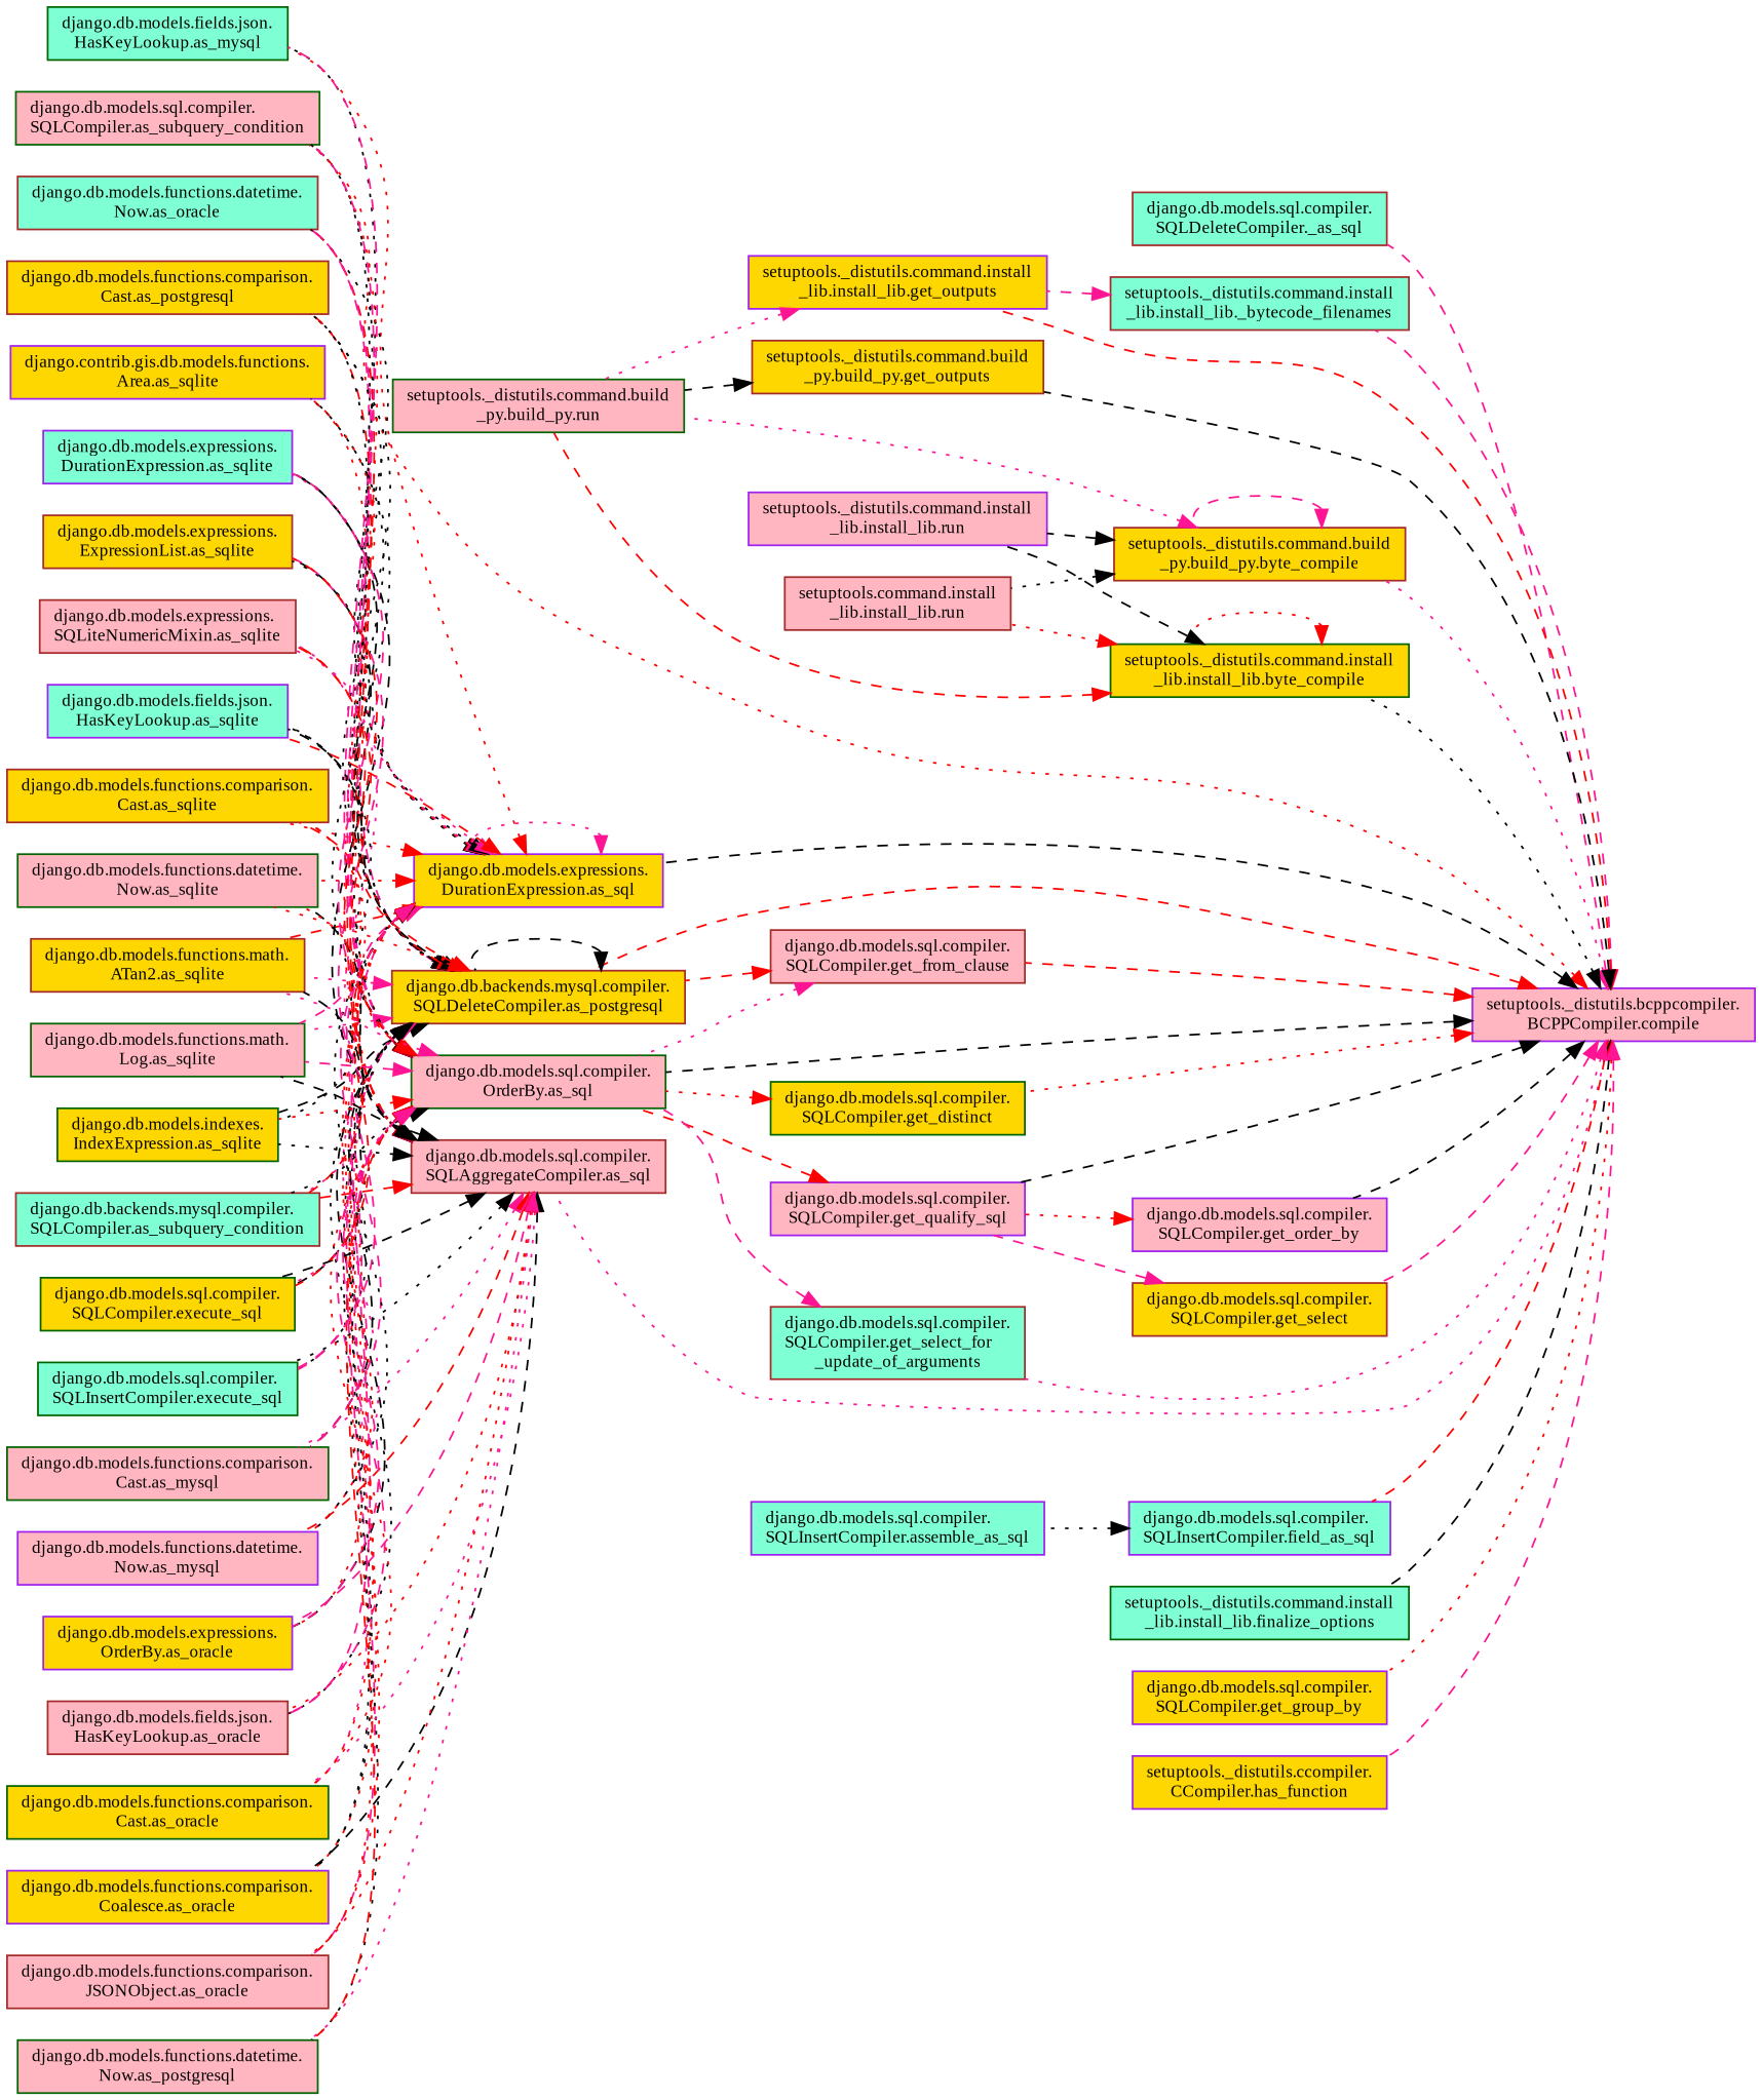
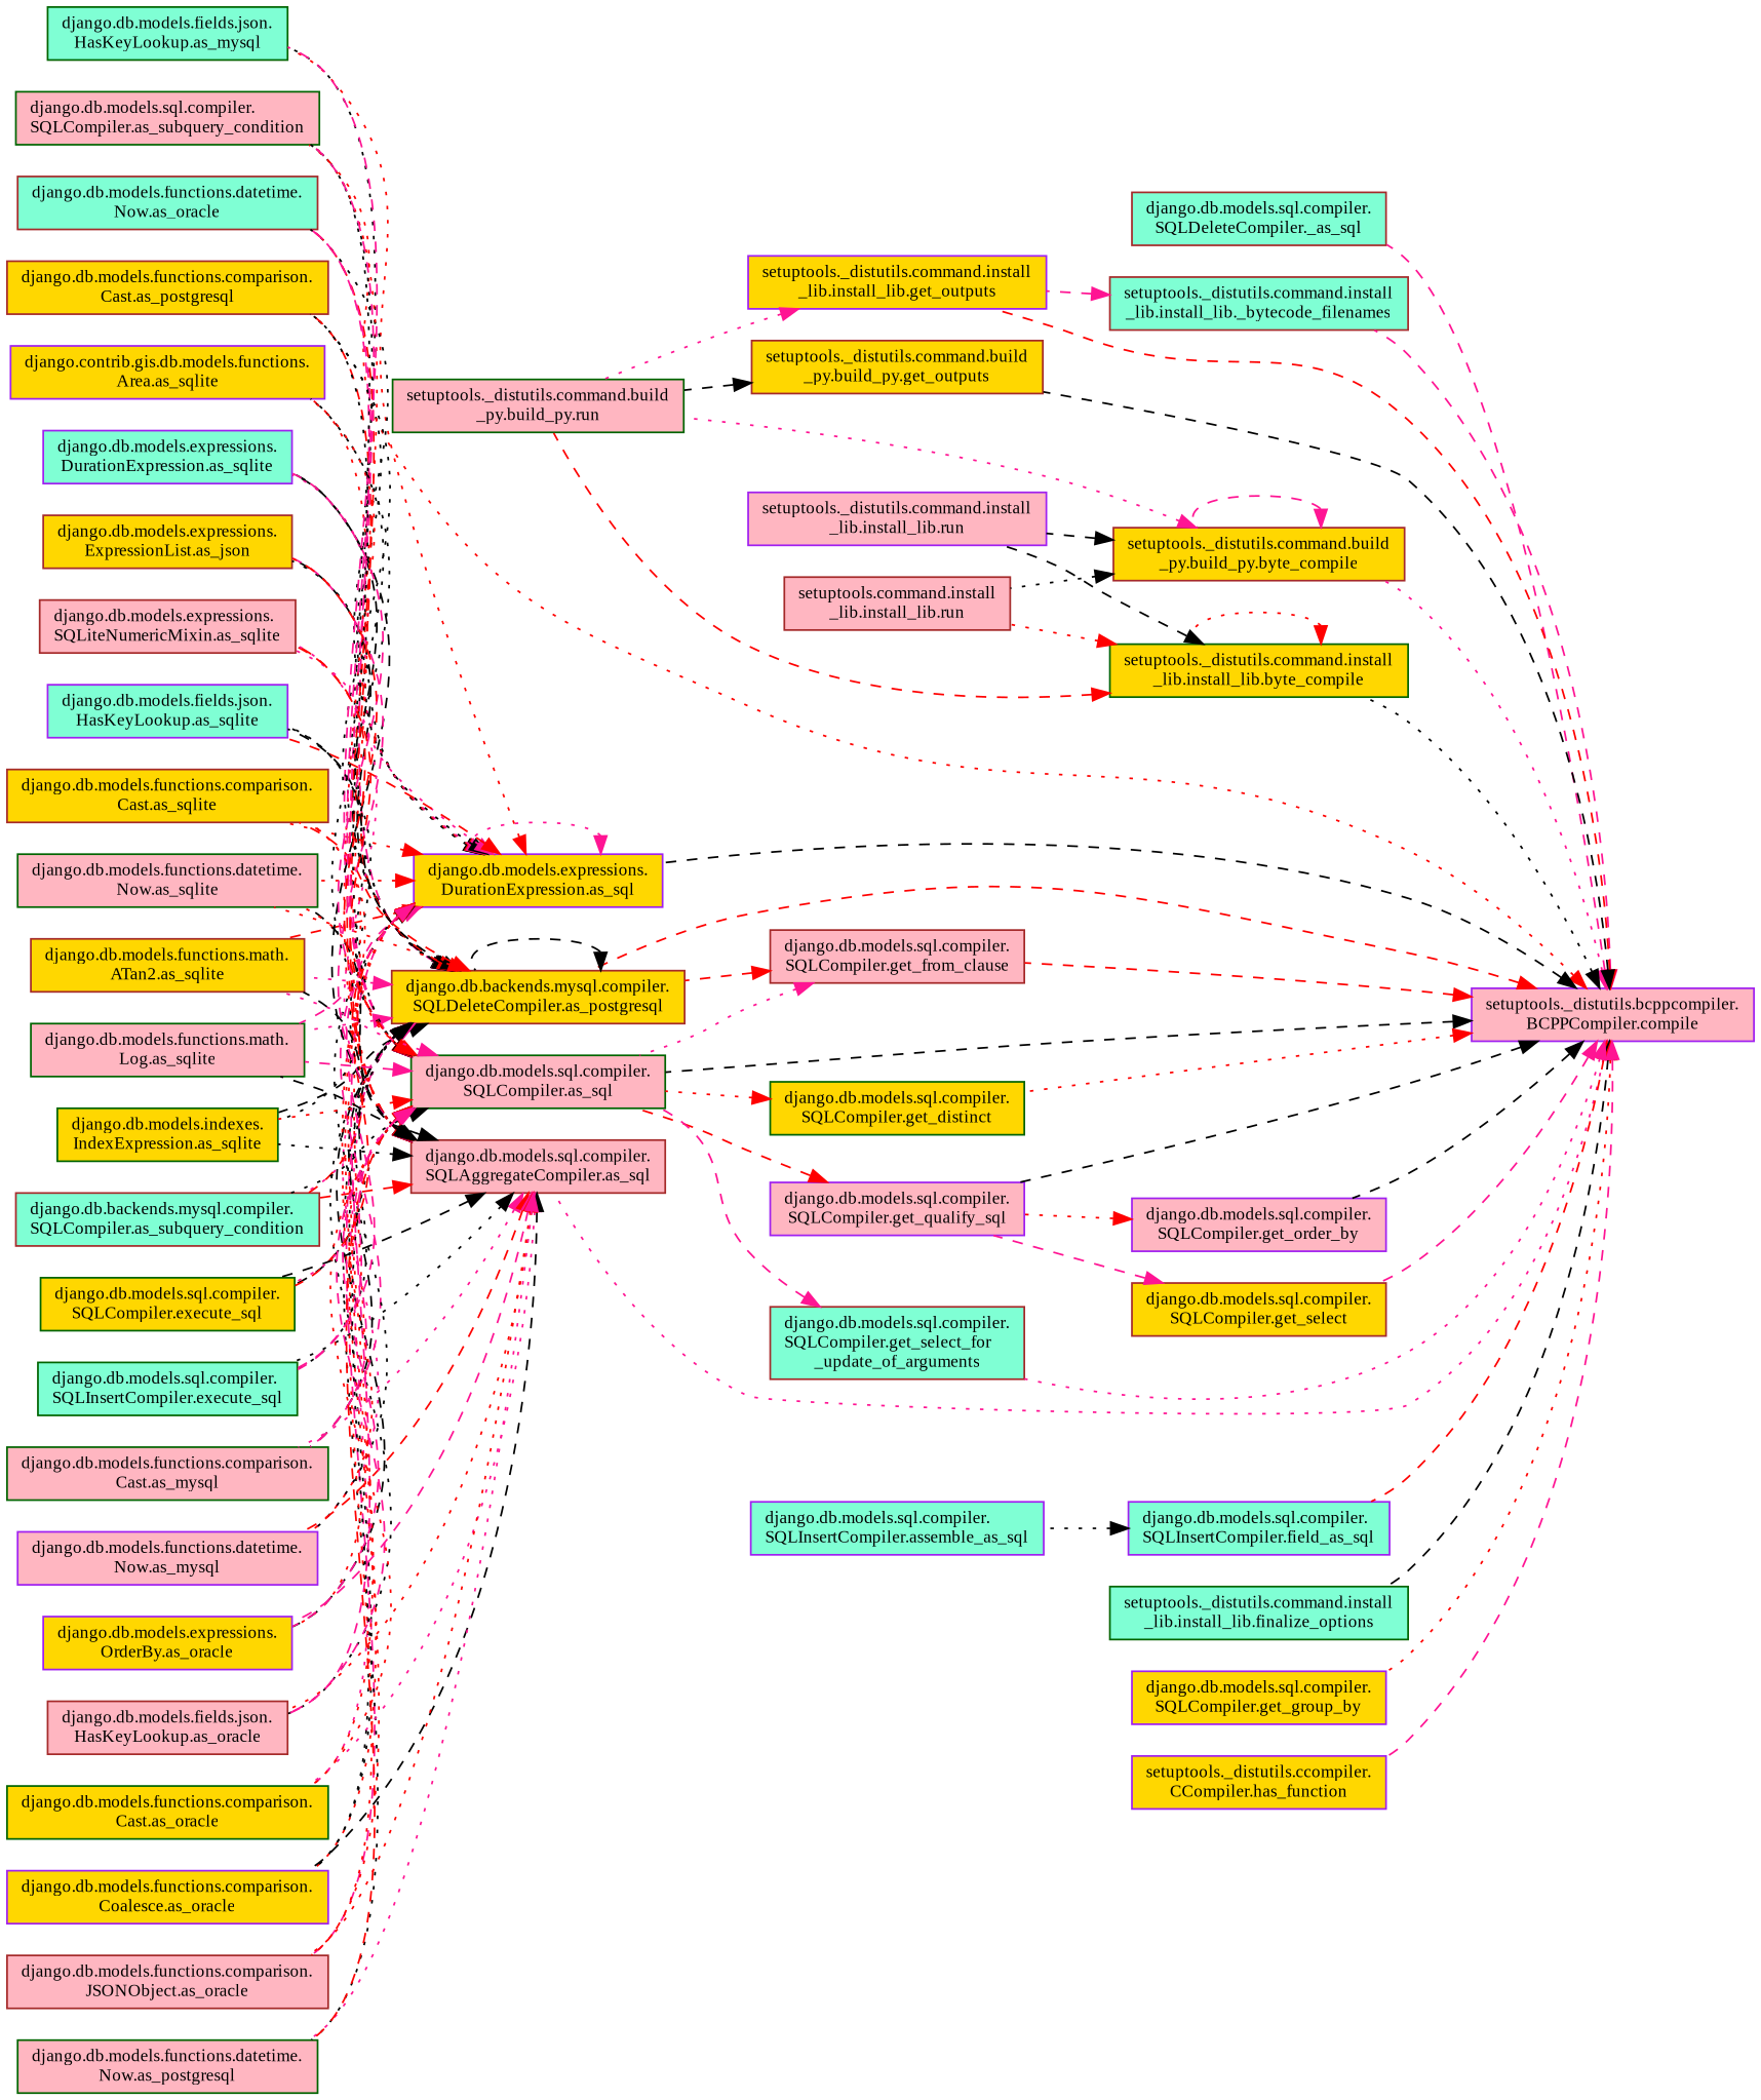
  digraph {
    fontname="Liberation Serif"
    rankdir=RL
    node [color=brown fillcolor=gold fontname="Liberation Serif" fontsize=10 shape=box style=filled]
    edge [color=black dir=back fontname="Liberation Serif" fontsize=10 labelfontname=Helvetica labelfontsize=10 style=dotted]
    n1 [color=purple fillcolor=lightpink fontcolor=black height=0.2 label="setuptools._distutils.bcppcompiler.\lBCPPCompiler.compile" width=0.4]
    n2 [fillcolor=aquamarine height=0.2 label="django.db.models.sql.compiler.\lSQLDeleteCompiler._as_sql" width=0.4]
    n3 [fillcolor=aquamarine height=0.2 label="setuptools._distutils.command.install\l_lib.install_lib._bytecode_filenames" width=0.4]
    n4 [color=purple height=0.2 label="setuptools._distutils.command.install\l_lib.install_lib.get_outputs" width=0.4]
    n5 [height=0.2 label="django.db.backends.mysql.compiler.\lSQLDeleteCompiler.as_postgresql" width=0.4]
    n6 [color=darkgreen fillcolor=lightpink height=0.2 label="django.db.models.sql.compiler.\lSQLCompiler.as_subquery_condition" width=0.4]
    n7 [color=purple height=0.2 label="django.db.models.expressions.\lDurationExpression.as_sql" width=0.4]
    n8 [fillcolor=lightpink height=0.2 label="django.db.models.sql.compiler.\lSQLAggregateCompiler.as_sql" width=0.4]
-   n9 [color=darkgreen fillcolor=lightpink height=0.2 label="django.db.models.sql.compiler.\lOrderBy.as_sql" width=0.4]
+   n9 [color=darkgreen fillcolor=lightpink height=0.2 label="django.db.models.sql.compiler.\lSQLCompiler.as_sql" width=0.4]
    n10 [height=0.2 label="setuptools._distutils.command.build\l_py.build_py.byte_compile" width=0.4]
    n11 [color=darkgreen height=0.2 label="setuptools._distutils.command.install\l_lib.install_lib.byte_compile" width=0.4]
    n12 [color=purple fillcolor=aquamarine height=0.2 label="django.db.models.sql.compiler.\lSQLInsertCompiler.field_as_sql" width=0.4]
    n13 [color=darkgreen fillcolor=aquamarine height=0.2 label="setuptools._distutils.command.install\l_lib.install_lib.finalize_options" width=0.4]
    n14 [color=darkgreen height=0.2 label="django.db.models.sql.compiler.\lSQLCompiler.get_distinct" width=0.4]
    n15 [fillcolor=lightpink height=0.2 label="django.db.models.sql.compiler.\lSQLCompiler.get_from_clause" width=0.4]
    n16 [color=purple height=0.2 label="django.db.models.sql.compiler.\lSQLCompiler.get_group_by" width=0.4]
    n17 [color=purple fillcolor=lightpink height=0.2 label="django.db.models.sql.compiler.\lSQLCompiler.get_order_by" width=0.4]
    n18 [color=purple fillcolor=lightpink height=0.2 label="django.db.models.sql.compiler.\lSQLCompiler.get_qualify_sql" width=0.4]
    n19 [height=0.2 label="setuptools._distutils.command.build\l_py.build_py.get_outputs" width=0.4]
    n20 [height=0.2 label="django.db.models.sql.compiler.\lSQLCompiler.get_select" width=0.4]
    n21 [fillcolor=aquamarine height=0.2 label="django.db.models.sql.compiler.\lSQLCompiler.get_select_for\l_update_of_arguments" width=0.4]
    n22 [color=purple height=0.2 label="setuptools._distutils.ccompiler.\lCCompiler.has_function" width=0.4]
    n23 [color=darkgreen fillcolor=lightpink height=0.2 label="setuptools._distutils.command.build\l_py.build_py.run" width=0.4]
    n24 [color=darkgreen fillcolor=aquamarine height=0.2 label="django.db.models.fields.json.\lHasKeyLookup.as_mysql" width=0.4]
    n25 [color=darkgreen fillcolor=lightpink height=0.2 label="django.db.models.functions.comparison.\lCast.as_mysql" width=0.4]
    n26 [color=purple fillcolor=lightpink height=0.2 label="django.db.models.functions.datetime.\lNow.as_mysql" width=0.4]
    n27 [color=purple height=0.2 label="django.db.models.expressions.\lOrderBy.as_oracle" width=0.4]
    n28 [fillcolor=lightpink height=0.2 label="django.db.models.fields.json.\lHasKeyLookup.as_oracle" width=0.4]
    n29 [color=darkgreen height=0.2 label="django.db.models.functions.comparison.\lCast.as_oracle" width=0.4]
    n30 [color=purple height=0.2 label="django.db.models.functions.comparison.\lCoalesce.as_oracle" width=0.4]
    n31 [fillcolor=lightpink height=0.2 label="django.db.models.functions.comparison.\lJSONObject.as_oracle" width=0.4]
    n32 [fillcolor=aquamarine height=0.2 label="django.db.models.functions.datetime.\lNow.as_oracle" width=0.4]
    n33 [height=0.2 label="django.db.models.functions.comparison.\lCast.as_postgresql" width=0.4]
    n34 [color=darkgreen fillcolor=lightpink height=0.2 label="django.db.models.functions.datetime.\lNow.as_postgresql" width=0.4]
    n35 [color=purple height=0.2 label="django.contrib.gis.db.models.functions.\lArea.as_sqlite" width=0.4]
    n36 [color=purple fillcolor=aquamarine height=0.2 label="django.db.models.expressions.\lDurationExpression.as_sqlite" width=0.4]
-   n37 [height=0.2 label="django.db.models.expressions.\lExpressionList.as_sqlite" width=0.4]
+   n37 [height=0.2 label="django.db.models.expressions.\lExpressionList.as_json" width=0.4]
    n38 [fillcolor=lightpink height=0.2 label="django.db.models.expressions.\lSQLiteNumericMixin.as_sqlite" width=0.4]
    n39 [color=purple fillcolor=aquamarine height=0.2 label="django.db.models.fields.json.\lHasKeyLookup.as_sqlite" width=0.4]
    n40 [height=0.2 label="django.db.models.functions.comparison.\lCast.as_sqlite" width=0.4]
    n41 [color=darkgreen fillcolor=lightpink height=0.2 label="django.db.models.functions.datetime.\lNow.as_sqlite" width=0.4]
    n42 [height=0.2 label="django.db.models.functions.math.\lATan2.as_sqlite" width=0.4]
    n43 [color=darkgreen fillcolor=lightpink height=0.2 label="django.db.models.functions.math.\lLog.as_sqlite" width=0.4]
    n44 [color=darkgreen height=0.2 label="django.db.models.indexes.\lIndexExpression.as_sqlite" width=0.4]
    n45 [fillcolor=aquamarine height=0.2 label="django.db.backends.mysql.compiler.\lSQLCompiler.as_subquery_condition" width=0.4]
    n46 [color=darkgreen height=0.2 label="django.db.models.sql.compiler.\lSQLCompiler.execute_sql" width=0.4]
    n47 [color=darkgreen fillcolor=aquamarine height=0.2 label="django.db.models.sql.compiler.\lSQLInsertCompiler.execute_sql" width=0.4]
    n48 [color=purple fillcolor=lightpink height=0.2 label="setuptools._distutils.command.install\l_lib.install_lib.run" width=0.4]
    n49 [fillcolor=lightpink height=0.2 label="setuptools.command.install\l_lib.install_lib.run" width=0.4]
    n50 [color=purple fillcolor=aquamarine height=0.2 label="django.db.models.sql.compiler.\lSQLInsertCompiler.assemble_as_sql" width=0.4]
    n1 -> n2 [color=deeppink style=dashed]
    n1 -> n3 [color=deeppink style=dashed]
    n1 -> n4 [color=red style=dashed]
    n1 -> n5 [color=red style=dashed]
    n1 -> n6 [color=red]
    n1 -> n7 [style=dashed]
    n1 -> n8 [color=deeppink]
    n1 -> n9 [style=dashed]
    n1 -> n10 [color=deeppink]
    n1 -> n11
    n1 -> n12 [color=red style=dashed]
    n1 -> n13 [style=dashed]
    n1 -> n14 [color=red]
    n1 -> n15 [color=red style=dashed]
    n1 -> n16 [color=red]
    n1 -> n17 [style=dashed]
    n1 -> n18 [style=dashed]
    n1 -> n19 [style=dashed]
    n1 -> n20 [color=deeppink style=dashed]
    n1 -> n21 [color=deeppink]
    n1 -> n22 [color=deeppink style=dashed]
    n3 -> n4 [color=deeppink style=dashed]
    n4 -> n23 [color=deeppink]
    n5 -> n5 [style=dashed]
    n5 -> n6
    n5 -> n24
    n5 -> n25 [style=dashed]
    n5 -> n26 [color=deeppink]
    n5 -> n27 [style=dashed]
    n5 -> n28
    n5 -> n29 [color=deeppink]
    n5 -> n30
    n5 -> n31 [color=deeppink style=dashed]
    n5 -> n32 [color=deeppink style=dashed]
    n5 -> n33
    n5 -> n34
    n5 -> n35
    n5 -> n36 [style=dashed]
    n5 -> n37 [style=dashed]
    n5 -> n38 [color=red style=dashed]
    n5 -> n39 [style=dashed]
    n5 -> n40 [color=red style=dashed]
    n5 -> n41 [color=red]
    n5 -> n42 [color=deeppink]
    n5 -> n43 [color=deeppink]
    n5 -> n44 [style=dashed]
    n5 -> n45 [color=deeppink]
    n5 -> n46 [style=dashed]
    n5 -> n47
    n7 -> n6
    n7 -> n7 [color=deeppink]
    n7 -> n24 [color=red]
    n7 -> n25 [color=deeppink style=dashed]
    n7 -> n26
    n7 -> n27 [color=red]
    n7 -> n28 [color=deeppink style=dashed]
    n7 -> n29 [color=red]
    n7 -> n30 [color=red]
    n7 -> n31 [color=red]
    n7 -> n32
    n7 -> n33
    n7 -> n35 [color=red]
    n7 -> n36 [color=deeppink]
    n7 -> n37
    n7 -> n38 [color=deeppink]
    n7 -> n39 [color=red style=dashed]
    n7 -> n40 [color=red]
    n7 -> n41 [color=red]
    n7 -> n42 [color=red style=dashed]
    n7 -> n43 [color=deeppink style=dashed]
    n7 -> n44
    n7 -> n45 [color=red style=dashed]
    n7 -> n46 [color=red style=dashed]
    n7 -> n47 [color=deeppink style=dashed]
    n8 -> n6 [color=red]
    n8 -> n25 [color=deeppink]
    n8 -> n26 [color=red style=dashed]
    n8 -> n27 [color=deeppink style=dashed]
    n8 -> n28 [color=red]
    n8 -> n29 [color=deeppink]
    n8 -> n30 [style=dashed]
    n8 -> n31 [color=red]
    n8 -> n32 [color=red style=dashed]
    n8 -> n33 [color=red style=dashed]
    n8 -> n34 [color=deeppink]
    n8 -> n35 [color=red]
    n8 -> n36 [style=dashed]
    n8 -> n37 [color=deeppink style=dashed]
    n8 -> n38 [color=deeppink]
    n8 -> n39
    n8 -> n40 [color=red]
    n8 -> n41 [style=dashed]
    n8 -> n42 [style=dashed]
    n8 -> n43 [style=dashed]
    n8 -> n44
    n8 -> n45 [color=red style=dashed]
    n8 -> n46 [style=dashed]
    n8 -> n47
    n9 -> n6 [color=deeppink style=dashed]
    n9 -> n24 [color=deeppink style=dashed]
    n9 -> n25 [color=deeppink style=dashed]
    n9 -> n26 [color=red]
    n9 -> n27 [color=deeppink style=dashed]
    n9 -> n28 [color=deeppink style=dashed]
    n9 -> n29 [color=red]
    n9 -> n30
    n9 -> n31 [color=red]
    n9 -> n32 [color=deeppink style=dashed]
    n9 -> n33
    n9 -> n34 [color=red style=dashed]
    n9 -> n35
    n9 -> n36 [color=deeppink style=dashed]
    n9 -> n37 [color=red style=dashed]
    n9 -> n38 [color=red style=dashed]
    n9 -> n39
    n9 -> n40 [color=red]
    n9 -> n41 [color=red]
    n9 -> n42 [color=deeppink]
    n9 -> n43 [color=deeppink style=dashed]
    n9 -> n44 [color=red]
    n9 -> n45
    n9 -> n46 [color=deeppink]
    n9 -> n47 [color=deeppink style=dashed]
    n10 -> n10 [color=deeppink style=dashed]
    n10 -> n23 [color=deeppink]
    n10 -> n48 [style=dashed]
    n10 -> n49
    n11 -> n11 [color=red]
    n11 -> n23 [color=red style=dashed]
    n11 -> n48 [style=dashed]
    n11 -> n49 [color=red]
    n12 -> n50
    n14 -> n9 [color=red]
    n15 -> n5 [color=red style=dashed]
    n15 -> n9 [color=deeppink]
    n17 -> n18 [color=red]
    n18 -> n9 [color=red style=dashed]
    n19 -> n23 [style=dashed]
    n20 -> n18 [color=deeppink style=dashed]
    n21 -> n9 [color=deeppink style=dashed]
  }
